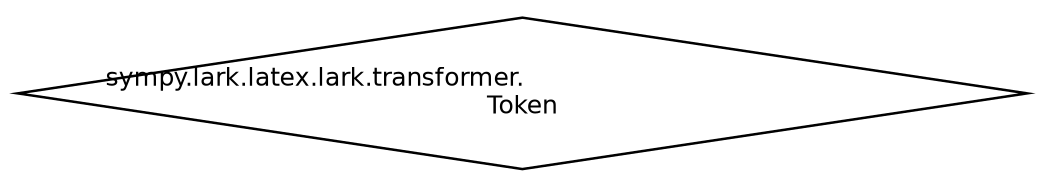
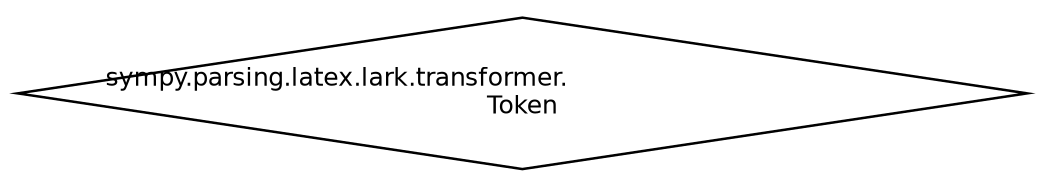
  digraph {
    rankdir=TB
-   n1 [color=black fillcolor=white fontname=Helvetica fontsize=10 height=0.2 label="sympy.lark.latex.lark.transformer.\lToken" shape=diamond style=filled width=0.4]
+   n1 [color=black fillcolor=white fontname=Helvetica fontsize=10 height=0.2 label="sympy.parsing.latex.lark.transformer.\lToken" shape=diamond style=filled width=0.4]
  }
